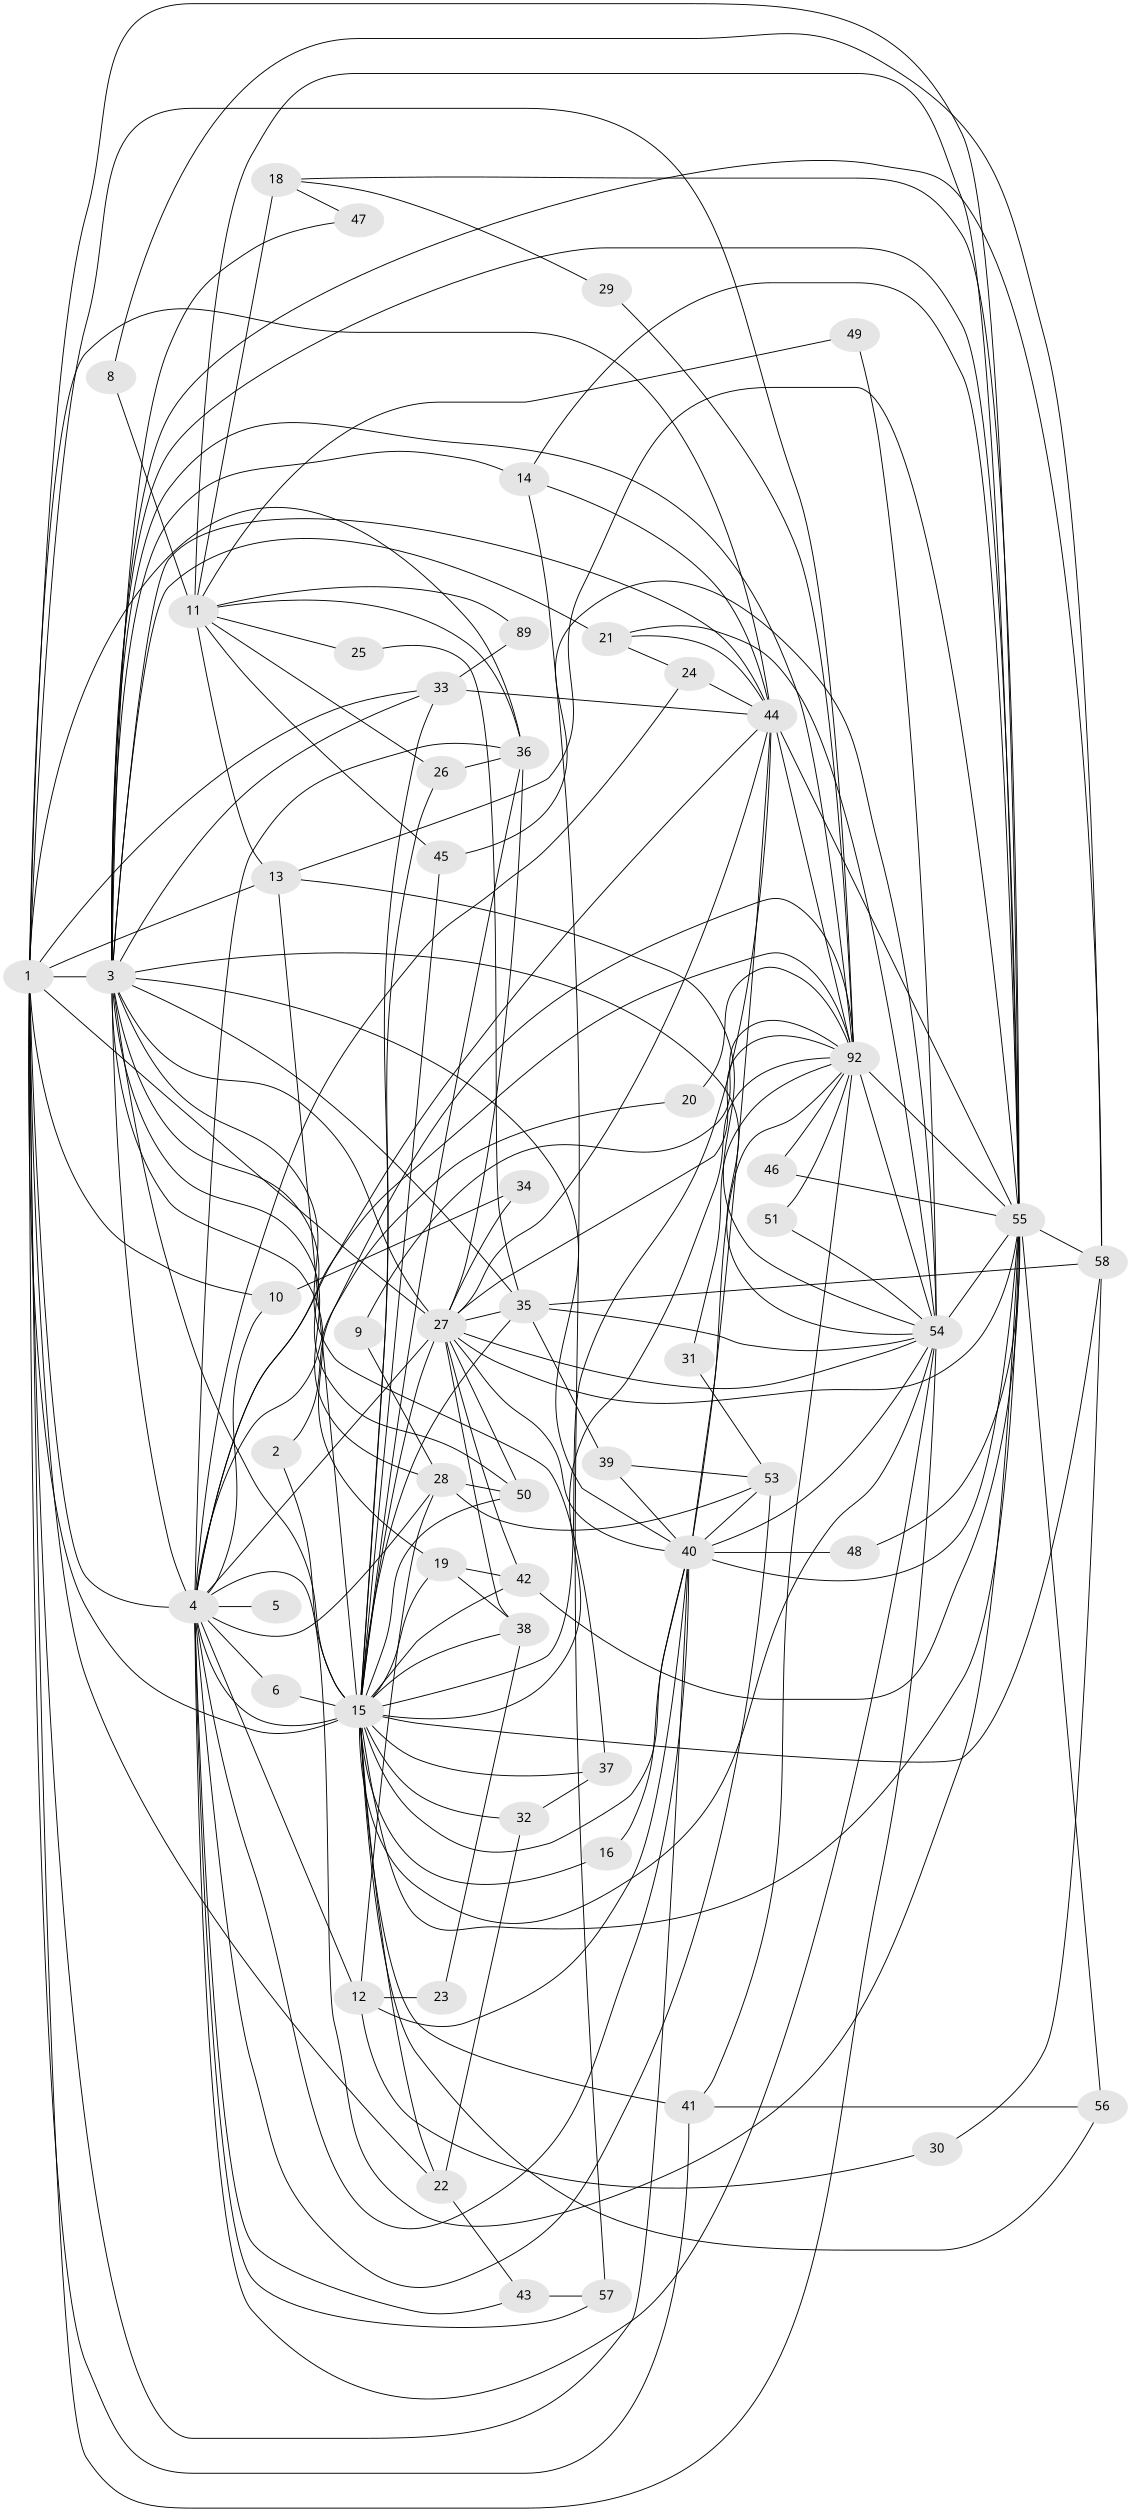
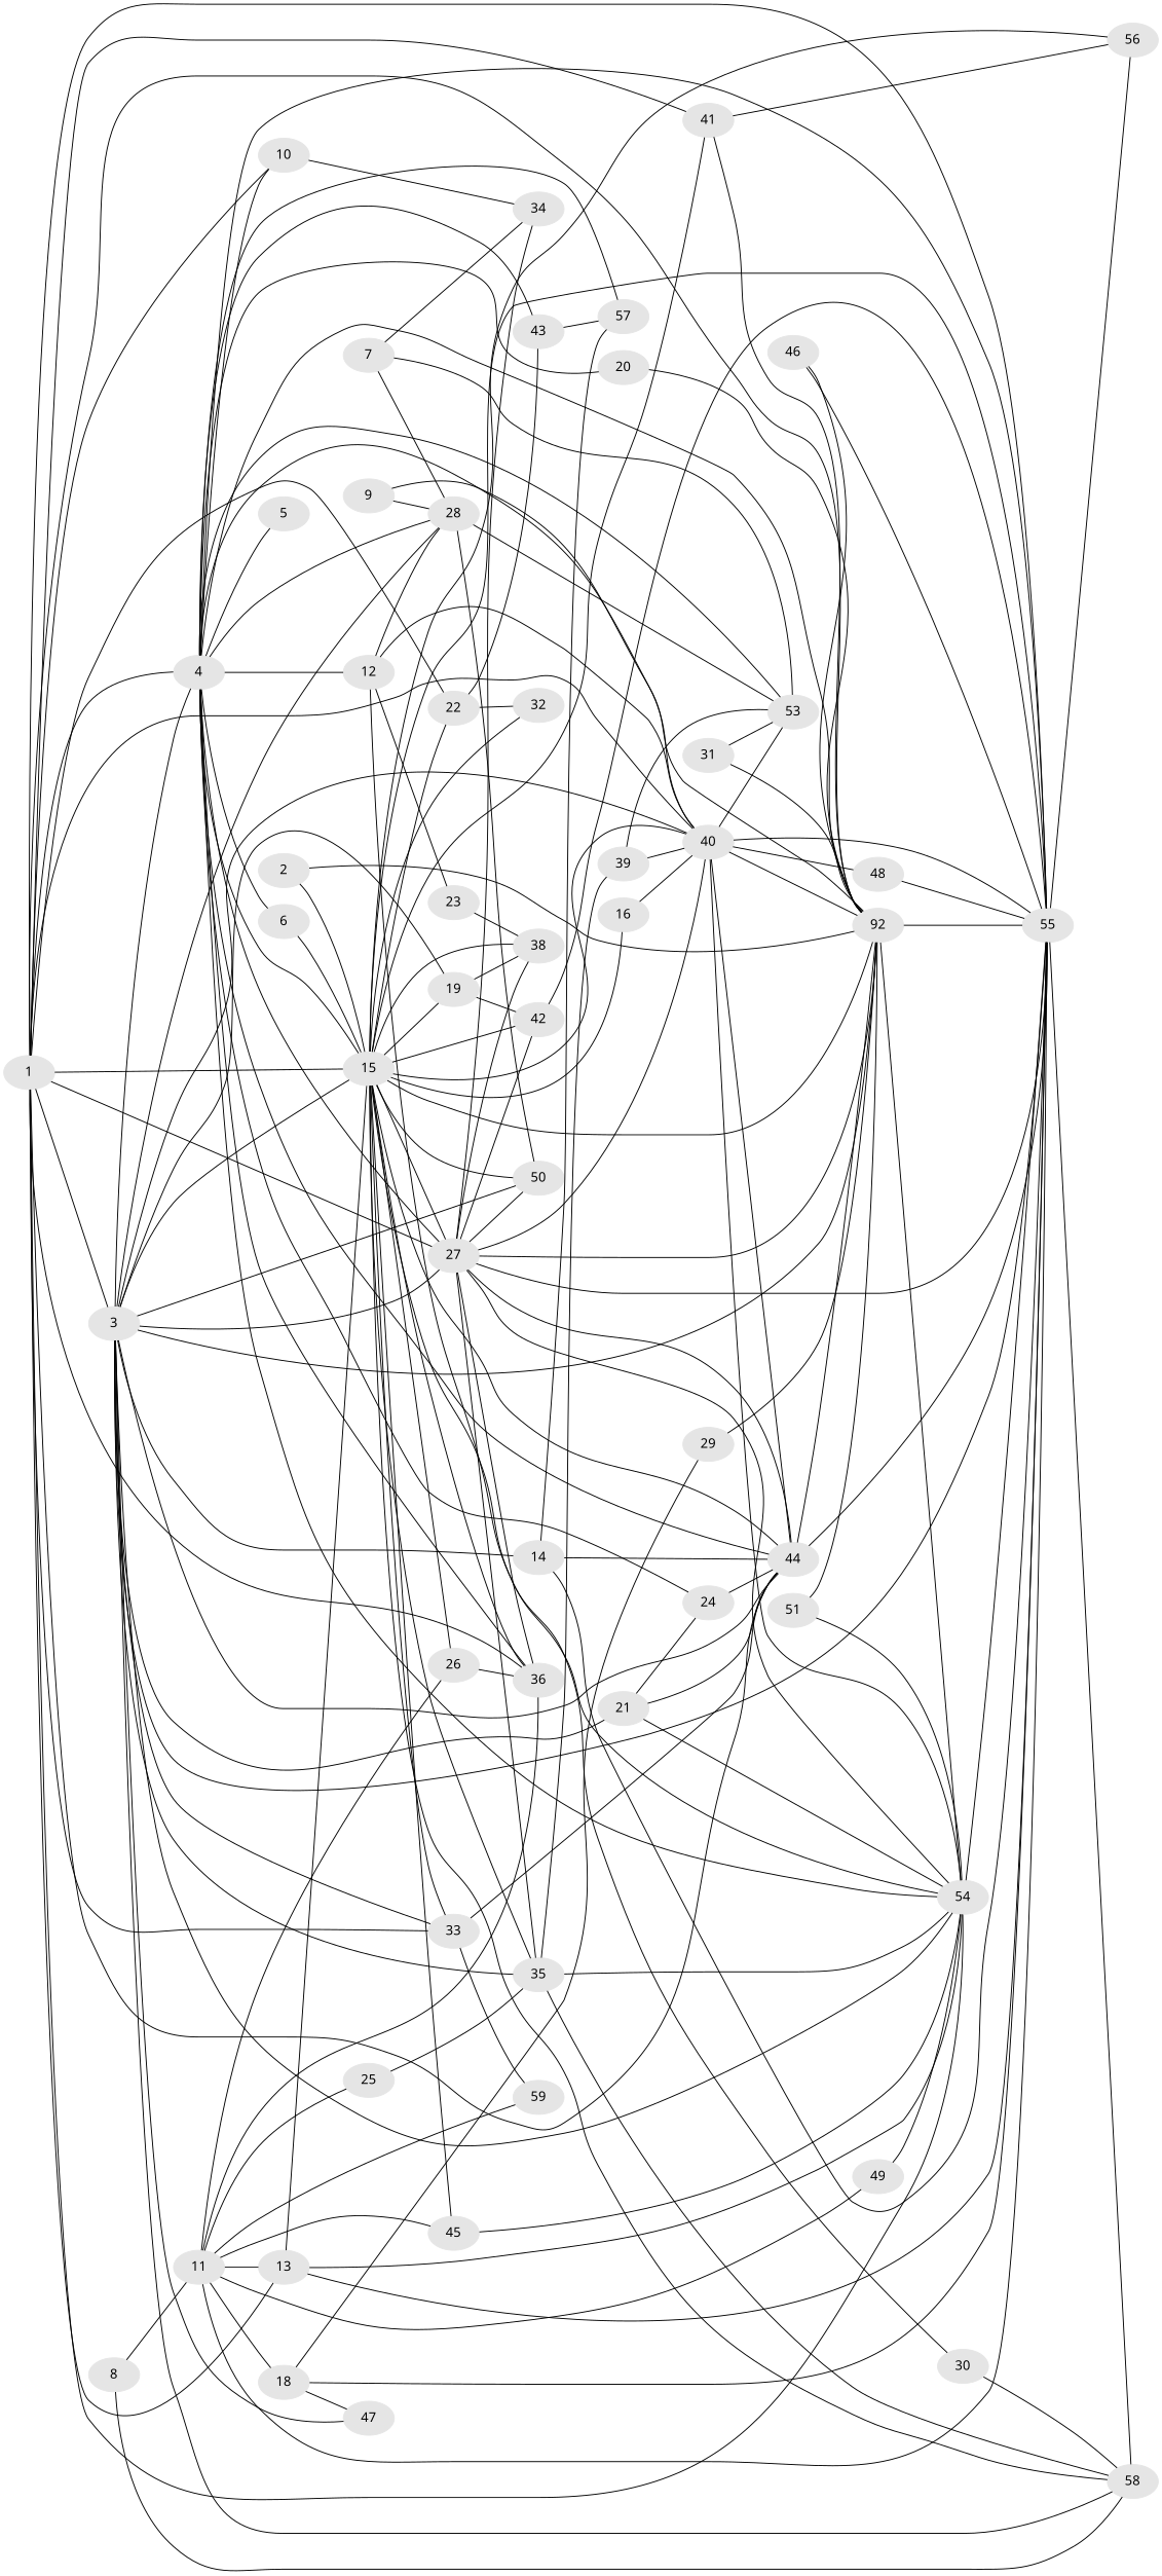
  graph {
    fontname="Noto Sans"
    rankdir=LR
    node [color=gray90 fontname="Noto Sans" style=filled]
    edge [fontname="Noto Sans" weight=1.0]
    1
    3
    4
    10
    13
    15
    22
    27
    33
    36
    40
    41
    44
    n14 [label=92]
    54
    55
    14
    19
    21
    28
    35
-   37
    47
    50
    58
    5
    6
    12
    20
    24
    43
    53
    57
    34
    26
    45
    16
    32
    38
    42
    56
-   59 [label=89]
+   59
    48
    2
    39
    23
    30
+   7
    8
    11
    18
    25
    49
    9
    29
    31
    46
    51
    1 -- 3 [weight=2.0]
    1 -- 4
    1 -- 10
    1 -- 13
    1 -- 15 [weight=2.0]
    1 -- 22
    1 -- 27
    1 -- 33
    1 -- 36
    1 -- 40
    1 -- 41
    1 -- 44 [weight=3.0]
    1 -- n14
    1 -- 54
    1 -- 55 [weight=2.0]
    3 -- 4 [weight=2.0]
    3 -- 15 [weight=2.0]
    3 -- 27
    3 -- 33
    3 -- 40 [weight=2.0]
    3 -- 44
    3 -- n14
    3 -- 54
    3 -- 55
    3 -- 14
    3 -- 19
    3 -- 21
    3 -- 28
    3 -- 35
-   3 -- 37
    3 -- 47
    3 -- 50
    3 -- 58
    4 -- 10
    4 -- 15 [weight=2.0]
    4 -- 27
    4 -- 36
    4 -- 40
    4 -- 44
    4 -- n14
    4 -- 54
    4 -- 55
    4 -- 28 [weight=2.0]
    4 -- 5
    4 -- 6
    4 -- 12
    4 -- 20
    4 -- 24
    4 -- 43
    4 -- 53
    4 -- 57
    10 -- 34
    13 -- 15
    13 -- 54
    13 -- 55
    15 -- 22
    15 -- 27
    15 -- 33
    15 -- 36
    15 -- 40
    15 -- 41
    15 -- 44
    15 -- n14 [weight=2.0]
    15 -- 54 [weight=2.0]
    15 -- 55 [weight=2.0]
    15 -- 19
    15 -- 35
-   15 -- 37
    15 -- 50
    15 -- 58 [weight=2.0]
    15 -- 26
    15 -- 45
    15 -- 16
    15 -- 32 [weight=2.0]
    15 -- 38 [weight=2.0]
    15 -- 42 [weight=2.0]
    15 -- 56
    22 -- 43
    22 -- 32
    27 -- 36
    27 -- 40
    27 -- 44
    27 -- n14
    27 -- 54 [weight=2.0]
    27 -- 55 [weight=2.0]
    27 -- 35
    27 -- 50
    27 -- 34
    27 -- 38
    27 -- 42
    33 -- 44 [weight=2.0]
    33 -- 59
    40 -- 44
    40 -- n14 [weight=3.0]
    40 -- 54
    40 -- 55 [weight=2.0]
    40 -- 53 [weight=2.0]
    40 -- 48
    41 -- n14
    41 -- 56
    44 -- n14
    44 -- 55
    n14 -- 54
    n14 -- 55
    54 -- 55
    55 -- 58
    55 -- 56
    14 -- 44
    14 -- 55
    14 -- 57
    19 -- 38
    19 -- 42
    21 -- 44
    21 -- 54
    21 -- 24
    28 -- 50
    28 -- 53
    35 -- 54
    35 -- 58
    35 -- 39
    6 -- 15
    12 -- 40
    12 -- 28
    12 -- 23
    12 -- 30
    20 -- n14
    24 -- 44
    43 -- 57
    26 -- 36
    45 -- 54
    16 -- 40
-   32 -- 37
    42 -- 55
    48 -- 55
    2 -- 15
    2 -- n14
    39 -- 40
    39 -- 53
    23 -- 38
    30 -- 58
+   7 -- 28
+   7 -- 53
+   7 -- 34
    8 -- 58
    8 -- 11
    11 -- 13
    11 -- 36
    11 -- 55 [weight=2.0]
    11 -- 26
    11 -- 45
    11 -- 59
    11 -- 18
    11 -- 25
    11 -- 49
    18 -- 55
    18 -- 47
    18 -- 29
    25 -- 35
    49 -- 54
    9 -- n14
    9 -- 28
    29 -- n14
    31 -- n14
    31 -- 53
    46 -- n14
    46 -- 55
    51 -- n14
    51 -- 54 [weight=2.0]
  }
